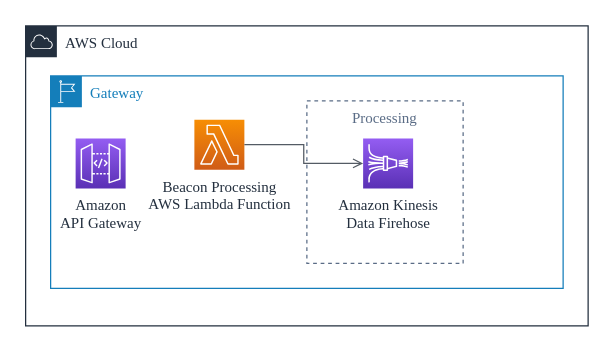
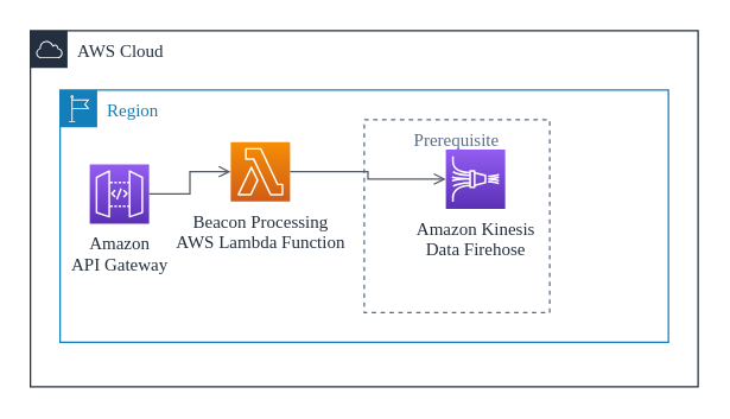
  <mxCell id="0" />
  <mxCell id="1" parent="0" />
  <mxCell id="2" value="&lt;font face=&quot;calibri&quot;&gt;AWS Cloud&lt;/font&gt;" style="points=[[0,0],[0.25,0],[0.5,0],[0.75,0],[1,0],[1,0.25],[1,0.5],[1,0.75],[1,1],[0.75,1],[0.5,1],[0.25,1],[0,1],[0,0.75],[0,0.5],[0,0.25]];outlineConnect=0;gradientColor=none;html=1;whiteSpace=wrap;fontSize=12;fontStyle=0;shape=mxgraph.aws4.group;grIcon=mxgraph.aws4.group_aws_cloud;strokeColor=#232F3E;fillColor=none;verticalAlign=top;align=left;spacingLeft=30;fontColor=#232F3E;dashed=0;" vertex="1" parent="1"><mxGeometry x="20" y="20" width="450" height="240" as="geometry" /></mxCell>
- <mxCell id="3" value="Gateway" style="points=[[0,0],[0.25,0],[0.5,0],[0.75,0],[1,0],[1,0.25],[1,0.5],[1,0.75],[1,1],[0.75,1],[0.5,1],[0.25,1],[0,1],[0,0.75],[0,0.5],[0,0.25]];outlineConnect=0;gradientColor=none;html=1;whiteSpace=wrap;fontSize=12;fontStyle=0;shape=mxgraph.aws4.group;grIcon=mxgraph.aws4.group_region;strokeColor=#147EBA;fillColor=none;verticalAlign=top;align=left;spacingLeft=30;fontColor=#147EBA;dashed=0;fontFamily=calibri;" vertex="1" parent="1"><mxGeometry x="40" y="60" width="410" height="170" as="geometry" /></mxCell>
+ <mxCell id="3" value="Region" style="points=[[0,0],[0.25,0],[0.5,0],[0.75,0],[1,0],[1,0.25],[1,0.5],[1,0.75],[1,1],[0.75,1],[0.5,1],[0.25,1],[0,1],[0,0.75],[0,0.5],[0,0.25]];outlineConnect=0;gradientColor=none;html=1;whiteSpace=wrap;fontSize=12;fontStyle=0;shape=mxgraph.aws4.group;grIcon=mxgraph.aws4.group_region;strokeColor=#147EBA;fillColor=none;verticalAlign=top;align=left;spacingLeft=30;fontColor=#147EBA;dashed=0;fontFamily=calibri;" vertex="1" parent="1"><mxGeometry x="40" y="60" width="410" height="170" as="geometry" /></mxCell>
  <mxCell id="4" value="&lt;div&gt;&lt;font face=&quot;calibri&quot;&gt;Beacon Processing&lt;/font&gt;&lt;/div&gt;&lt;div&gt;&lt;font face=&quot;calibri&quot;&gt;AWS Lambda Function&lt;br&gt;&lt;/font&gt;&lt;/div&gt;" style="outlineConnect=0;fontColor=#232F3E;gradientColor=#F78E04;gradientDirection=north;fillColor=#D05C17;strokeColor=#ffffff;dashed=0;verticalLabelPosition=bottom;verticalAlign=top;align=center;html=1;fontSize=12;fontStyle=0;aspect=fixed;shape=mxgraph.aws4.resourceIcon;resIcon=mxgraph.aws4.lambda;" vertex="1" parent="1"><mxGeometry x="155" y="95" width="40" height="40" as="geometry" /></mxCell>
  <mxCell id="5" value="&lt;div&gt;&lt;font face=&quot;calibri&quot;&gt;Amazon&lt;/font&gt;&lt;/div&gt;&lt;div&gt;&lt;font face=&quot;calibri&quot;&gt;API Gateway&lt;/font&gt;&lt;/div&gt;" style="outlineConnect=0;fontColor=#232F3E;gradientColor=#945DF2;gradientDirection=north;fillColor=#5A30B5;strokeColor=#ffffff;dashed=0;verticalLabelPosition=bottom;verticalAlign=top;align=center;html=1;fontSize=12;fontStyle=0;aspect=fixed;shape=mxgraph.aws4.resourceIcon;resIcon=mxgraph.aws4.api_gateway;" vertex="1" parent="1"><mxGeometry x="60" y="110" width="40" height="40" as="geometry" /></mxCell>
+ <mxCell id="6" value="" style="edgeStyle=orthogonalEdgeStyle;html=1;endArrow=open;elbow=vertical;startArrow=none;endFill=0;strokeColor=#545B64;rounded=0;" edge="1" parent="1" source="5" target="4"><mxGeometry width="100" relative="1" as="geometry"><mxPoint x="20" y="280" as="sourcePoint" /><mxPoint x="120" y="280" as="targetPoint" /></mxGeometry></mxCell>
  <mxCell id="7" value="" style="edgeStyle=orthogonalEdgeStyle;html=1;endArrow=open;elbow=vertical;startArrow=none;endFill=0;strokeColor=#545B64;rounded=0;" edge="1" parent="1" source="4" target="8"><mxGeometry width="100" relative="1" as="geometry"><mxPoint x="110" y="140" as="sourcePoint" /><mxPoint x="330" y="130" as="targetPoint" /></mxGeometry></mxCell>
- <mxCell id="8" value="&lt;div&gt;&lt;font face=&quot;calibri&quot;&gt;Amazon Kinesis&lt;/font&gt;&lt;/div&gt;&lt;div&gt;&lt;font face=&quot;calibri&quot;&gt;Data Firehose&lt;br&gt;&lt;/font&gt;&lt;/div&gt;" style="outlineConnect=0;fontColor=#232F3E;gradientColor=#945DF2;gradientDirection=north;fillColor=#5A30B5;strokeColor=#ffffff;dashed=0;verticalLabelPosition=bottom;verticalAlign=top;align=center;html=1;fontSize=12;fontStyle=0;aspect=fixed;shape=mxgraph.aws4.resourceIcon;resIcon=mxgraph.aws4.kinesis_data_firehose;" vertex="1" parent="1"><mxGeometry x="290" y="110" width="40" height="40" as="geometry" /></mxCell>
- <mxCell id="9" value="Processing" style="fillColor=none;strokeColor=#5A6C86;dashed=1;verticalAlign=top;fontStyle=0;fontColor=#5A6C86;fontFamily=calibri;" vertex="1" parent="1"><mxGeometry x="245" y="80" width="125" height="130" as="geometry" /></mxCell>
+ <mxCell id="8" value="&lt;div&gt;&lt;font face=&quot;calibri&quot;&gt;Amazon Kinesis&lt;/font&gt;&lt;/div&gt;&lt;div&gt;&lt;font face=&quot;calibri&quot;&gt;Data Firehose&lt;br&gt;&lt;/font&gt;&lt;/div&gt;" style="outlineConnect=0;fontColor=#232F3E;gradientColor=#945DF2;gradientDirection=north;fillColor=#5A30B5;strokeColor=#ffffff;dashed=0;verticalLabelPosition=bottom;verticalAlign=top;align=center;html=1;fontSize=12;fontStyle=0;aspect=fixed;shape=mxgraph.aws4.resourceIcon;resIcon=mxgraph.aws4.kinesis_data_firehose;" vertex="1" parent="1"><mxGeometry x="300" y="100" width="40" height="40" as="geometry" /></mxCell>
+ <mxCell id="9" value="Prerequisite" style="fillColor=none;strokeColor=#5A6C86;dashed=1;verticalAlign=top;fontStyle=0;fontColor=#5A6C86;fontFamily=calibri;" vertex="1" parent="1"><mxGeometry x="245" y="80" width="125" height="130" as="geometry" /></mxCell>
